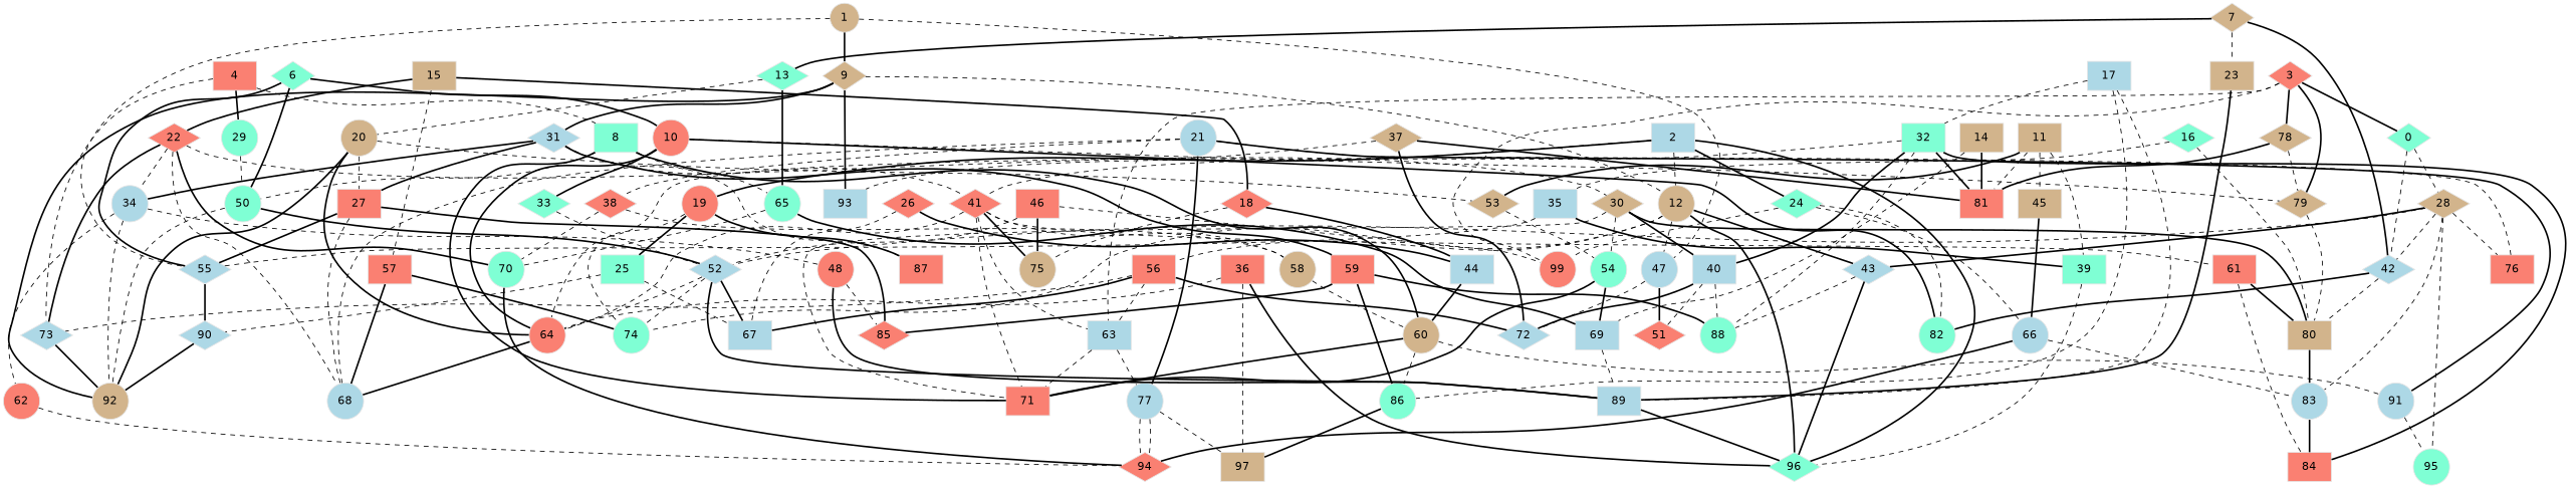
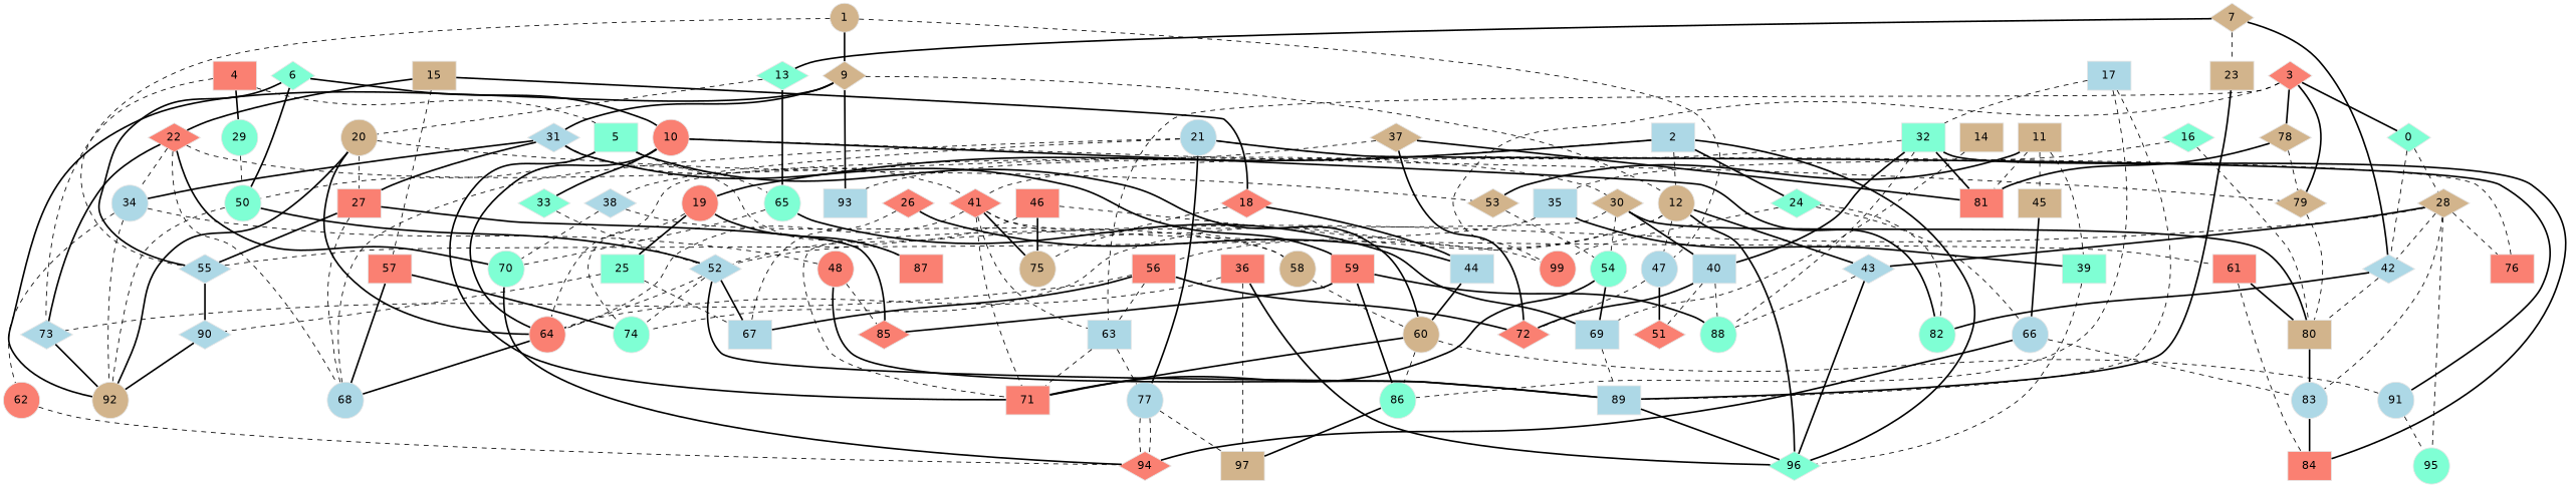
  graph {
    fontname="DejaVu Sans"
    node [color=gray90 fillcolor=salmon fontname="DejaVu Sans" shape=box style=filled]
    edge [fontname="DejaVu Sans" style=dashed]
    1 [fillcolor=tan shape=circle]
    9 [fillcolor=tan shape=diamond]
    47 [fillcolor=lightblue shape=circle]
    55 [fillcolor=lightblue shape=diamond]
    12 [fillcolor=tan shape=circle]
    93 [fillcolor=lightblue]
    31 [fillcolor=lightblue shape=diamond]
    92 [fillcolor=tan shape=circle]
-   72 [fillcolor=lightblue shape=diamond]
+   72 [shape=diamond]
    51 [shape=diamond]
    90 [fillcolor=lightblue shape=diamond]
    2 [fillcolor=lightblue]
    19 [shape=circle]
    24 [fillcolor=aquamarine shape=diamond]
    96 [fillcolor=aquamarine shape=diamond]
    43 [fillcolor=lightblue shape=diamond]
    56
    74 [fillcolor=aquamarine shape=circle]
    25 [fillcolor=aquamarine]
    87
    n21 [label=99 shape=circle]
    82 [fillcolor=aquamarine shape=circle]
    66 [fillcolor=lightblue shape=circle]
    3 [shape=diamond]
    n25 [fillcolor=aquamarine label=0 shape=diamond]
    63 [fillcolor=lightblue]
    78 [fillcolor=tan shape=diamond]
    79 [fillcolor=tan shape=diamond]
    42 [fillcolor=lightblue shape=diamond]
    28 [fillcolor=tan shape=diamond]
    71
    77 [fillcolor=lightblue shape=circle]
    81
    80 [fillcolor=tan]
-   5 [fillcolor=aquamarine label=8]
+   5 [fillcolor=aquamarine]
    4
    29 [fillcolor=aquamarine shape=circle]
    73 [fillcolor=lightblue shape=diamond]
    50 [fillcolor=aquamarine shape=circle]
    60 [fillcolor=tan shape=circle]
    65 [fillcolor=aquamarine shape=circle]
    52 [fillcolor=lightblue shape=diamond]
    86 [fillcolor=aquamarine shape=circle]
    91 [fillcolor=lightblue shape=circle]
    69 [fillcolor=lightblue]
    70 [fillcolor=aquamarine shape=circle]
    6 [fillcolor=aquamarine shape=diamond]
    10 [shape=circle]
    33 [fillcolor=aquamarine shape=diamond]
    64 [shape=circle]
    7 [fillcolor=tan shape=diamond]
    13 [fillcolor=aquamarine shape=diamond]
    23 [fillcolor=tan]
    20 [fillcolor=tan shape=circle]
    89 [fillcolor=lightblue]
    76
    83 [fillcolor=lightblue shape=circle]
    95 [fillcolor=aquamarine shape=circle]
    27
    34 [fillcolor=lightblue shape=circle]
    41 [shape=diamond]
    59
    68 [fillcolor=lightblue shape=circle]
    11 [fillcolor=tan]
    39 [fillcolor=aquamarine]
    45 [fillcolor=tan]
    53 [fillcolor=tan shape=diamond]
    54 [fillcolor=aquamarine shape=circle]
    88 [fillcolor=aquamarine shape=circle]
    67 [fillcolor=lightblue]
    14 [fillcolor=tan]
    15 [fillcolor=tan]
    18 [shape=diamond]
    22 [shape=diamond]
    57
    44 [fillcolor=lightblue]
    75 [fillcolor=tan shape=circle]
    30 [fillcolor=tan shape=diamond]
    16 [fillcolor=aquamarine shape=diamond]
    35 [fillcolor=lightblue]
    17 [fillcolor=lightblue]
    32 [fillcolor=aquamarine]
    40 [fillcolor=lightblue]
    84
    97 [fillcolor=tan]
    94 [shape=diamond]
    85 [shape=diamond]
    21 [fillcolor=lightblue shape=circle]
-   38 [shape=diamond]
+   38 [fillcolor=lightblue shape=diamond]
    58 [fillcolor=tan shape=circle]
    48 [shape=circle]
    62 [shape=circle]
    26 [shape=diamond]
    61
    36
    37 [fillcolor=tan shape=diamond]
    46
    1 -- 9 [style=bold]
    1 -- 47
    1 -- 55
    9 -- 12
    9 -- 93 [style=bold]
    9 -- 31 [style=bold]
    9 -- 92 [style=bold]
    47 -- 72
    47 -- 51 [style=bold]
    55 -- 90 [style=bold]
    12 -- 47
    12 -- 96 [style=bold]
    12 -- 43 [style=bold]
    12 -- 56
    12 -- 74
    31 -- 87
    31 -- 27 [style=bold]
    31 -- 34 [style=bold]
    31 -- 41
    31 -- 59 [style=bold]
    90 -- 92 [style=bold]
    2 -- 12
    2 -- 93
    2 -- 19 [style=bold]
    2 -- 24 [style=bold]
    2 -- 96 [style=bold]
    19 -- 74
    19 -- 25 [style=bold]
    19 -- 87 [style=bold]
    24 -- n21
    24 -- 82
    24 -- 66
    43 -- 96 [style=bold]
    43 -- 88
    56 -- 72 [style=bold]
    56 -- 63
    56 -- 73
    56 -- 67 [style=bold]
    25 -- 90
    25 -- 67
    66 -- 83
    66 -- 94 [style=bold]
    3 -- n21
    3 -- n25 [style=bold]
    3 -- 63
    3 -- 78 [style=bold]
    3 -- 79 [style=bold]
    n25 -- 42
    n25 -- 28
    63 -- 71
    63 -- 77
    78 -- 79
    78 -- 81 [style=bold]
    79 -- 80
    42 -- 82 [style=bold]
    42 -- 80
    28 -- 43 [style=bold]
    28 -- 42
    28 -- 52
    28 -- 76
    28 -- 83
    28 -- 95
    77 -- 97
    77 -- 94
    77 -- 94
    80 -- 83 [style=bold]
    5 -- 71 [style=bold]
    5 -- 50
    5 -- 60 [style=bold]
    5 -- 65
    4 -- 5
    4 -- 29 [style=bold]
    4 -- 73
    29 -- 50
    73 -- 92 [style=bold]
    50 -- 92
    50 -- 52 [style=bold]
    60 -- 71 [style=bold]
    60 -- 86
    60 -- 91
    65 -- 69 [style=bold]
    65 -- 70
    52 -- 74
    52 -- 64
    52 -- 89 [style=bold]
    52 -- 67 [style=bold]
    86 -- 97 [style=bold]
    91 -- 95
    69 -- 89
    70 -- 94 [style=bold]
    6 -- 55 [style=bold]
    6 -- 50 [style=bold]
    6 -- 10 [style=bold]
    10 -- 82 [style=bold]
    10 -- 79
    10 -- 33 [style=bold]
    10 -- 64 [style=bold]
    33 -- 52
    64 -- 68 [style=bold]
    7 -- 42 [style=bold]
    7 -- 13 [style=bold]
    7 -- 23
    13 -- 65 [style=bold]
    13 -- 20
    23 -- 89 [style=bold]
    20 -- 92 [style=bold]
    20 -- 64 [style=bold]
    20 -- 27
    20 -- 53
    89 -- 96 [style=bold]
    83 -- 84 [style=bold]
    27 -- 55 [style=bold]
    27 -- 68
    27 -- 85 [style=bold]
    34 -- 92
    34 -- 48
    34 -- 62
    41 -- 63
    41 -- 71
    41 -- 64
    41 -- 75 [style=bold]
    41 -- 58
    41 -- 61
    59 -- 86 [style=bold]
    59 -- 88 [style=bold]
    59 -- 85 [style=bold]
    11 -- 81
    11 -- 39
    11 -- 45
    11 -- 53 [style=bold]
    39 -- 96
    45 -- 66 [style=bold]
    53 -- 54
    54 -- 71 [style=bold]
    54 -- 69 [style=bold]
-   14 -- 81 [style=bold]
    14 -- 69
    15 -- 18 [style=bold]
    15 -- 22 [style=bold]
    15 -- 57
    18 -- 44 [style=bold]
    18 -- 75
    22 -- 73 [style=bold]
    22 -- 70 [style=bold]
    22 -- 34
    22 -- 68
    22 -- 30
    57 -- 74 [style=bold]
    57 -- 68 [style=bold]
    44 -- 60 [style=bold]
    30 -- 71
    30 -- 80 [style=bold]
    30 -- 54
    30 -- 40 [style=bold]
    16 -- 80
    16 -- 35
    35 -- 55
    35 -- 39 [style=bold]
    17 -- 86
    17 -- 89
    17 -- 32
    32 -- 81 [style=bold]
    32 -- 41
    32 -- 88
    32 -- 40 [style=bold]
    32 -- 84 [style=bold]
    40 -- 72 [style=bold]
    40 -- 51
    40 -- 88
    21 -- 77 [style=bold]
    21 -- 91 [style=bold]
    21 -- 76
    21 -- 68
    21 -- 38
    38 -- 70
    38 -- 58
    58 -- 60
    48 -- 89 [style=bold]
    48 -- 85
    62 -- 94
    26 -- 67
    26 -- 44 [style=bold]
    61 -- 80 [style=bold]
    61 -- 84
    36 -- 96 [style=bold]
    36 -- 64
    36 -- 97
    37 -- 72 [style=bold]
    37 -- 81 [style=bold]
    37 -- 64
    46 -- n21
    46 -- 52
    46 -- 75 [style=bold]
  }
